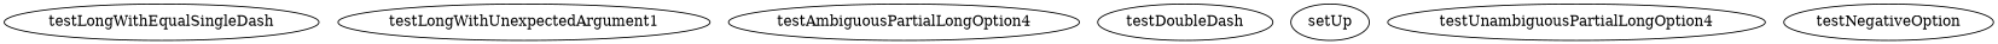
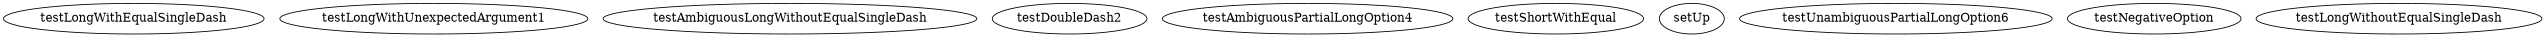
  digraph {
    testLongWithEqualSingleDash
    testLongWithUnexpectedArgument1
+   testAmbiguousLongWithoutEqualSingleDash
+   testDoubleDash2
    testAmbiguousPartialLongOption4
-   testShortWithEqual [label=testDoubleDash]
+   testShortWithEqual
    setUp
-   testUnambiguousPartialLongOption4
+   testUnambiguousPartialLongOption4 [label=testUnambiguousPartialLongOption6]
    testNegativeOption
+   testLongWithoutEqualSingleDash
  }
